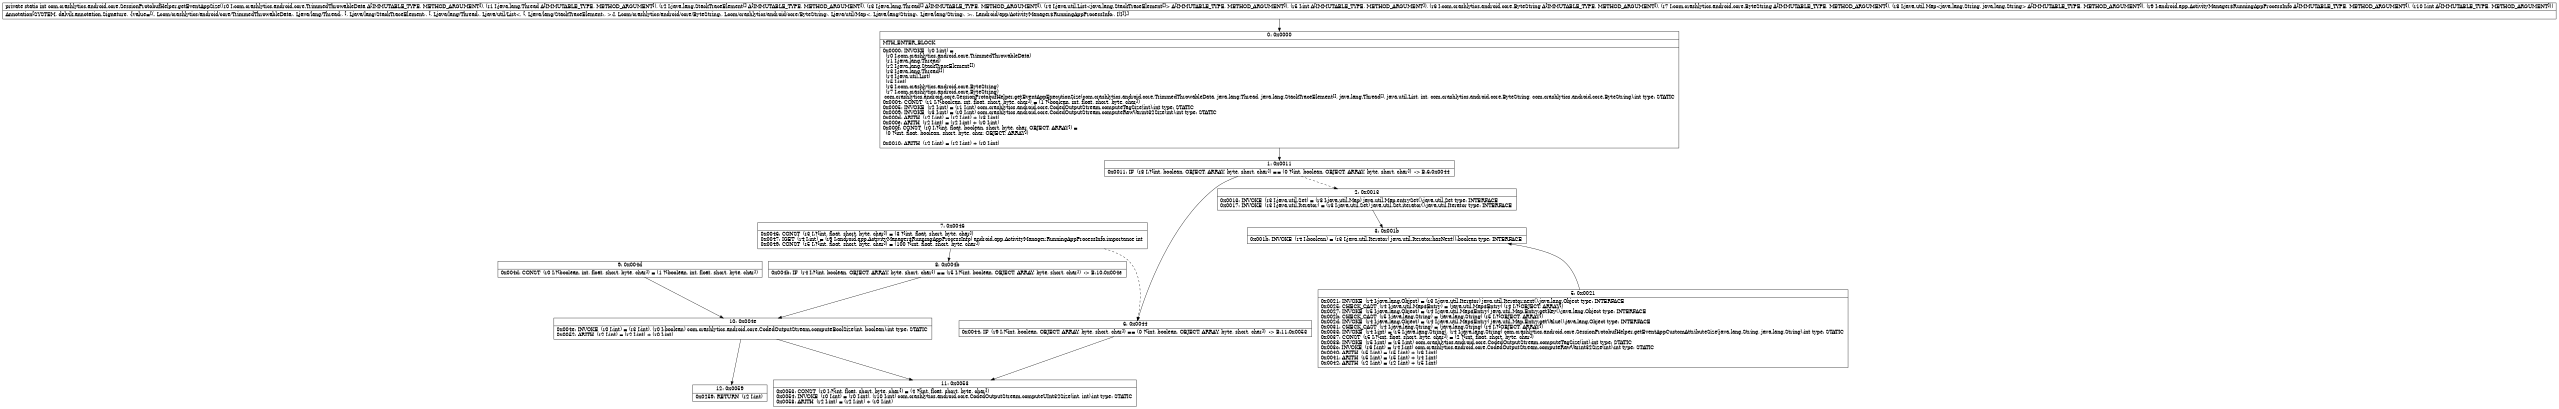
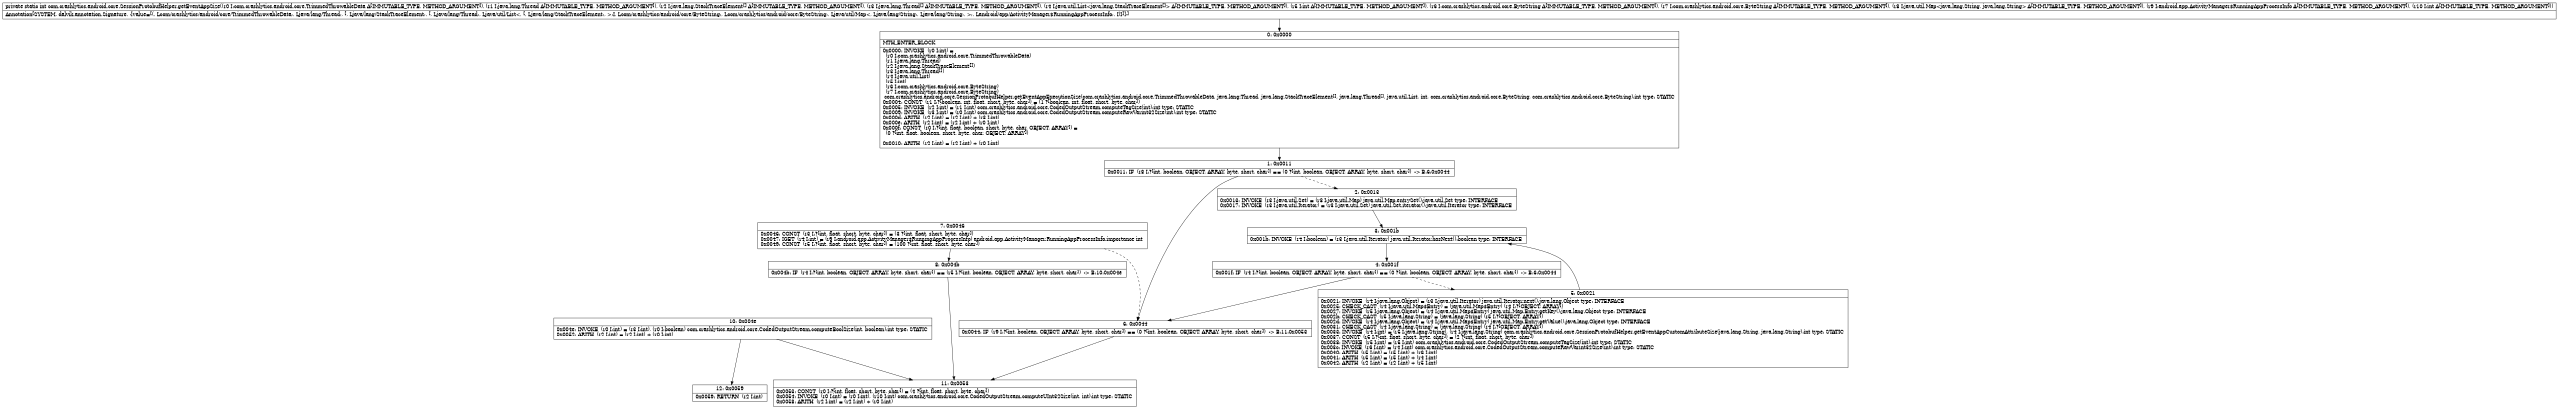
  digraph {
    node [shape=record]
    n1 [label="{0\:\ 0x0000|MTH_ENTER_BLOCK\l|0x0000: INVOKE  (r0 I:int) = \l  (r0 I:com.crashlytics.android.core.TrimmedThrowableData)\l  (r1 I:java.lang.Thread)\l  (r2 I:java.lang.StackTraceElement[])\l  (r3 I:java.lang.Thread[])\l  (r4 I:java.util.List)\l  (r5 I:int)\l  (r6 I:com.crashlytics.android.core.ByteString)\l  (r7 I:com.crashlytics.android.core.ByteString)\l com.crashlytics.android.core.SessionProtobufHelper.getEventAppExecutionSize(com.crashlytics.android.core.TrimmedThrowableData, java.lang.Thread, java.lang.StackTraceElement[], java.lang.Thread[], java.util.List, int, com.crashlytics.android.core.ByteString, com.crashlytics.android.core.ByteString):int type: STATIC \l0x0004: CONST  (r1 I:?[boolean, int, float, short, byte, char]) = (1 ?[boolean, int, float, short, byte, char]) \l0x0005: INVOKE  (r2 I:int) = (r1 I:int) com.crashlytics.android.core.CodedOutputStream.computeTagSize(int):int type: STATIC \l0x0009: INVOKE  (r3 I:int) = (r0 I:int) com.crashlytics.android.core.CodedOutputStream.computeRawVarint32Size(int):int type: STATIC \l0x000d: ARITH  (r2 I:int) = (r2 I:int) + (r3 I:int) \l0x000e: ARITH  (r2 I:int) = (r2 I:int) + (r0 I:int) \l0x000f: CONST  (r0 I:?[int, float, boolean, short, byte, char, OBJECT, ARRAY]) = \l  (0 ?[int, float, boolean, short, byte, char, OBJECT, ARRAY])\l \l0x0010: ARITH  (r2 I:int) = (r2 I:int) + (r0 I:int) \l}"]
    n2 [label="{1\:\ 0x0011|0x0011: IF  (r8 I:?[int, boolean, OBJECT, ARRAY, byte, short, char]) == (0 ?[int, boolean, OBJECT, ARRAY, byte, short, char])  \-\> B:6:0x0044 \l}"]
    n3 [label="{2\:\ 0x0013|0x0013: INVOKE  (r3 I:java.util.Set) = (r8 I:java.util.Map) java.util.Map.entrySet():java.util.Set type: INTERFACE \l0x0017: INVOKE  (r3 I:java.util.Iterator) = (r3 I:java.util.Set) java.util.Set.iterator():java.util.Iterator type: INTERFACE \l}"]
    n4 [label="{6\:\ 0x0044|0x0044: IF  (r9 I:?[int, boolean, OBJECT, ARRAY, byte, short, char]) == (0 ?[int, boolean, OBJECT, ARRAY, byte, short, char])  \-\> B:11:0x0053 \l}"]
    n5 [label="{3\:\ 0x001b|0x001b: INVOKE  (r4 I:boolean) = (r3 I:java.util.Iterator) java.util.Iterator.hasNext():boolean type: INTERFACE \l}"]
    n6 [label="{11\:\ 0x0053|0x0053: CONST  (r0 I:?[int, float, short, byte, char]) = (4 ?[int, float, short, byte, char]) \l0x0054: INVOKE  (r0 I:int) = (r0 I:int), (r10 I:int) com.crashlytics.android.core.CodedOutputStream.computeUInt32Size(int, int):int type: STATIC \l0x0058: ARITH  (r2 I:int) = (r2 I:int) + (r0 I:int) \l}"]
+   n7 [label="{4\:\ 0x001f|0x001f: IF  (r4 I:?[int, boolean, OBJECT, ARRAY, byte, short, char]) == (0 ?[int, boolean, OBJECT, ARRAY, byte, short, char])  \-\> B:6:0x0044 \l}"]
    n8 [label="{5\:\ 0x0021|0x0021: INVOKE  (r4 I:java.lang.Object) = (r3 I:java.util.Iterator) java.util.Iterator.next():java.lang.Object type: INTERFACE \l0x0025: CHECK_CAST  (r4 I:java.util.Map$Entry) = (java.util.Map$Entry) (r4 I:?[OBJECT, ARRAY]) \l0x0027: INVOKE  (r5 I:java.lang.Object) = (r4 I:java.util.Map$Entry) java.util.Map.Entry.getKey():java.lang.Object type: INTERFACE \l0x002b: CHECK_CAST  (r5 I:java.lang.String) = (java.lang.String) (r5 I:?[OBJECT, ARRAY]) \l0x002d: INVOKE  (r4 I:java.lang.Object) = (r4 I:java.util.Map$Entry) java.util.Map.Entry.getValue():java.lang.Object type: INTERFACE \l0x0031: CHECK_CAST  (r4 I:java.lang.String) = (java.lang.String) (r4 I:?[OBJECT, ARRAY]) \l0x0033: INVOKE  (r4 I:int) = (r5 I:java.lang.String), (r4 I:java.lang.String) com.crashlytics.android.core.SessionProtobufHelper.getEventAppCustomAttributeSize(java.lang.String, java.lang.String):int type: STATIC \l0x0037: CONST  (r5 I:?[int, float, short, byte, char]) = (2 ?[int, float, short, byte, char]) \l0x0038: INVOKE  (r5 I:int) = (r5 I:int) com.crashlytics.android.core.CodedOutputStream.computeTagSize(int):int type: STATIC \l0x003c: INVOKE  (r6 I:int) = (r4 I:int) com.crashlytics.android.core.CodedOutputStream.computeRawVarint32Size(int):int type: STATIC \l0x0040: ARITH  (r5 I:int) = (r5 I:int) + (r6 I:int) \l0x0041: ARITH  (r5 I:int) = (r5 I:int) + (r4 I:int) \l0x0042: ARITH  (r2 I:int) = (r2 I:int) + (r5 I:int) \l}"]
    n9 [label="{7\:\ 0x0046|0x0046: CONST  (r3 I:?[int, float, short, byte, char]) = (3 ?[int, float, short, byte, char]) \l0x0047: IGET  (r4 I:int) = (r9 I:android.app.ActivityManager$RunningAppProcessInfo) android.app.ActivityManager.RunningAppProcessInfo.importance int \l0x0049: CONST  (r5 I:?[int, float, short, byte, char]) = (100 ?[int, float, short, byte, char]) \l}"]
    n10 [label="{8\:\ 0x004b|0x004b: IF  (r4 I:?[int, boolean, OBJECT, ARRAY, byte, short, char]) == (r5 I:?[int, boolean, OBJECT, ARRAY, byte, short, char])  \-\> B:10:0x004e \l}"]
    n11 [label="{10\:\ 0x004e|0x004e: INVOKE  (r0 I:int) = (r3 I:int), (r0 I:boolean) com.crashlytics.android.core.CodedOutputStream.computeBoolSize(int, boolean):int type: STATIC \l0x0052: ARITH  (r2 I:int) = (r2 I:int) + (r0 I:int) \l}"]
-   n12 [label="{9\:\ 0x004d|0x004d: CONST  (r0 I:?[boolean, int, float, short, byte, char]) = (1 ?[boolean, int, float, short, byte, char]) \l}"]
-   n13 [label="{12\:\ 0x0059|0x0259: RETURN  (r2 I:int) \l}"]
+   n13 [label="{12\:\ 0x0059|0x0059: RETURN  (r2 I:int) \l}"]
    n14 [label="{private static int com.crashlytics.android.core.SessionProtobufHelper.getEventAppSize((r0 I:com.crashlytics.android.core.TrimmedThrowableData A[IMMUTABLE_TYPE, METHOD_ARGUMENT]), (r1 I:java.lang.Thread A[IMMUTABLE_TYPE, METHOD_ARGUMENT]), (r2 I:java.lang.StackTraceElement[] A[IMMUTABLE_TYPE, METHOD_ARGUMENT]), (r3 I:java.lang.Thread[] A[IMMUTABLE_TYPE, METHOD_ARGUMENT]), (r4 I:java.util.List\<java.lang.StackTraceElement[]\> A[IMMUTABLE_TYPE, METHOD_ARGUMENT]), (r5 I:int A[IMMUTABLE_TYPE, METHOD_ARGUMENT]), (r6 I:com.crashlytics.android.core.ByteString A[IMMUTABLE_TYPE, METHOD_ARGUMENT]), (r7 I:com.crashlytics.android.core.ByteString A[IMMUTABLE_TYPE, METHOD_ARGUMENT]), (r8 I:java.util.Map\<java.lang.String, java.lang.String\> A[IMMUTABLE_TYPE, METHOD_ARGUMENT]), (r9 I:android.app.ActivityManager$RunningAppProcessInfo A[IMMUTABLE_TYPE, METHOD_ARGUMENT]), (r10 I:int A[IMMUTABLE_TYPE, METHOD_ARGUMENT]))  | Annotation[SYSTEM, dalvik.annotation.Signature, \{value=[(, Lcom\/crashlytics\/android\/core\/TrimmedThrowableData;, Ljava\/lang\/Thread;, [, Ljava\/lang\/StackTraceElement;, [, Ljava\/lang\/Thread;, Ljava\/util\/List\<, [, Ljava\/lang\/StackTraceElement;, \>;I, Lcom\/crashlytics\/android\/core\/ByteString;, Lcom\/crashlytics\/android\/core\/ByteString;, Ljava\/util\/Map\<, Ljava\/lang\/String;, Ljava\/lang\/String;, \>;, Landroid\/app\/ActivityManager$RunningAppProcessInfo;, I)I]\}]\l}"]
    n1 -> n2
    n2 -> n3 [style=dashed]
    n2 -> n4
    n3 -> n5
    n4 -> n6
+   n5 -> n7
+   n7 -> n4
+   n7 -> n8 [style=dashed]
    n8 -> n5
    n9 -> n4 [style=dashed]
    n9 -> n10
-   n10 -> n11
+   n10 -> n6
    n11 -> n6
    n11 -> n13
-   n12 -> n11
    n14 -> n1
  }
